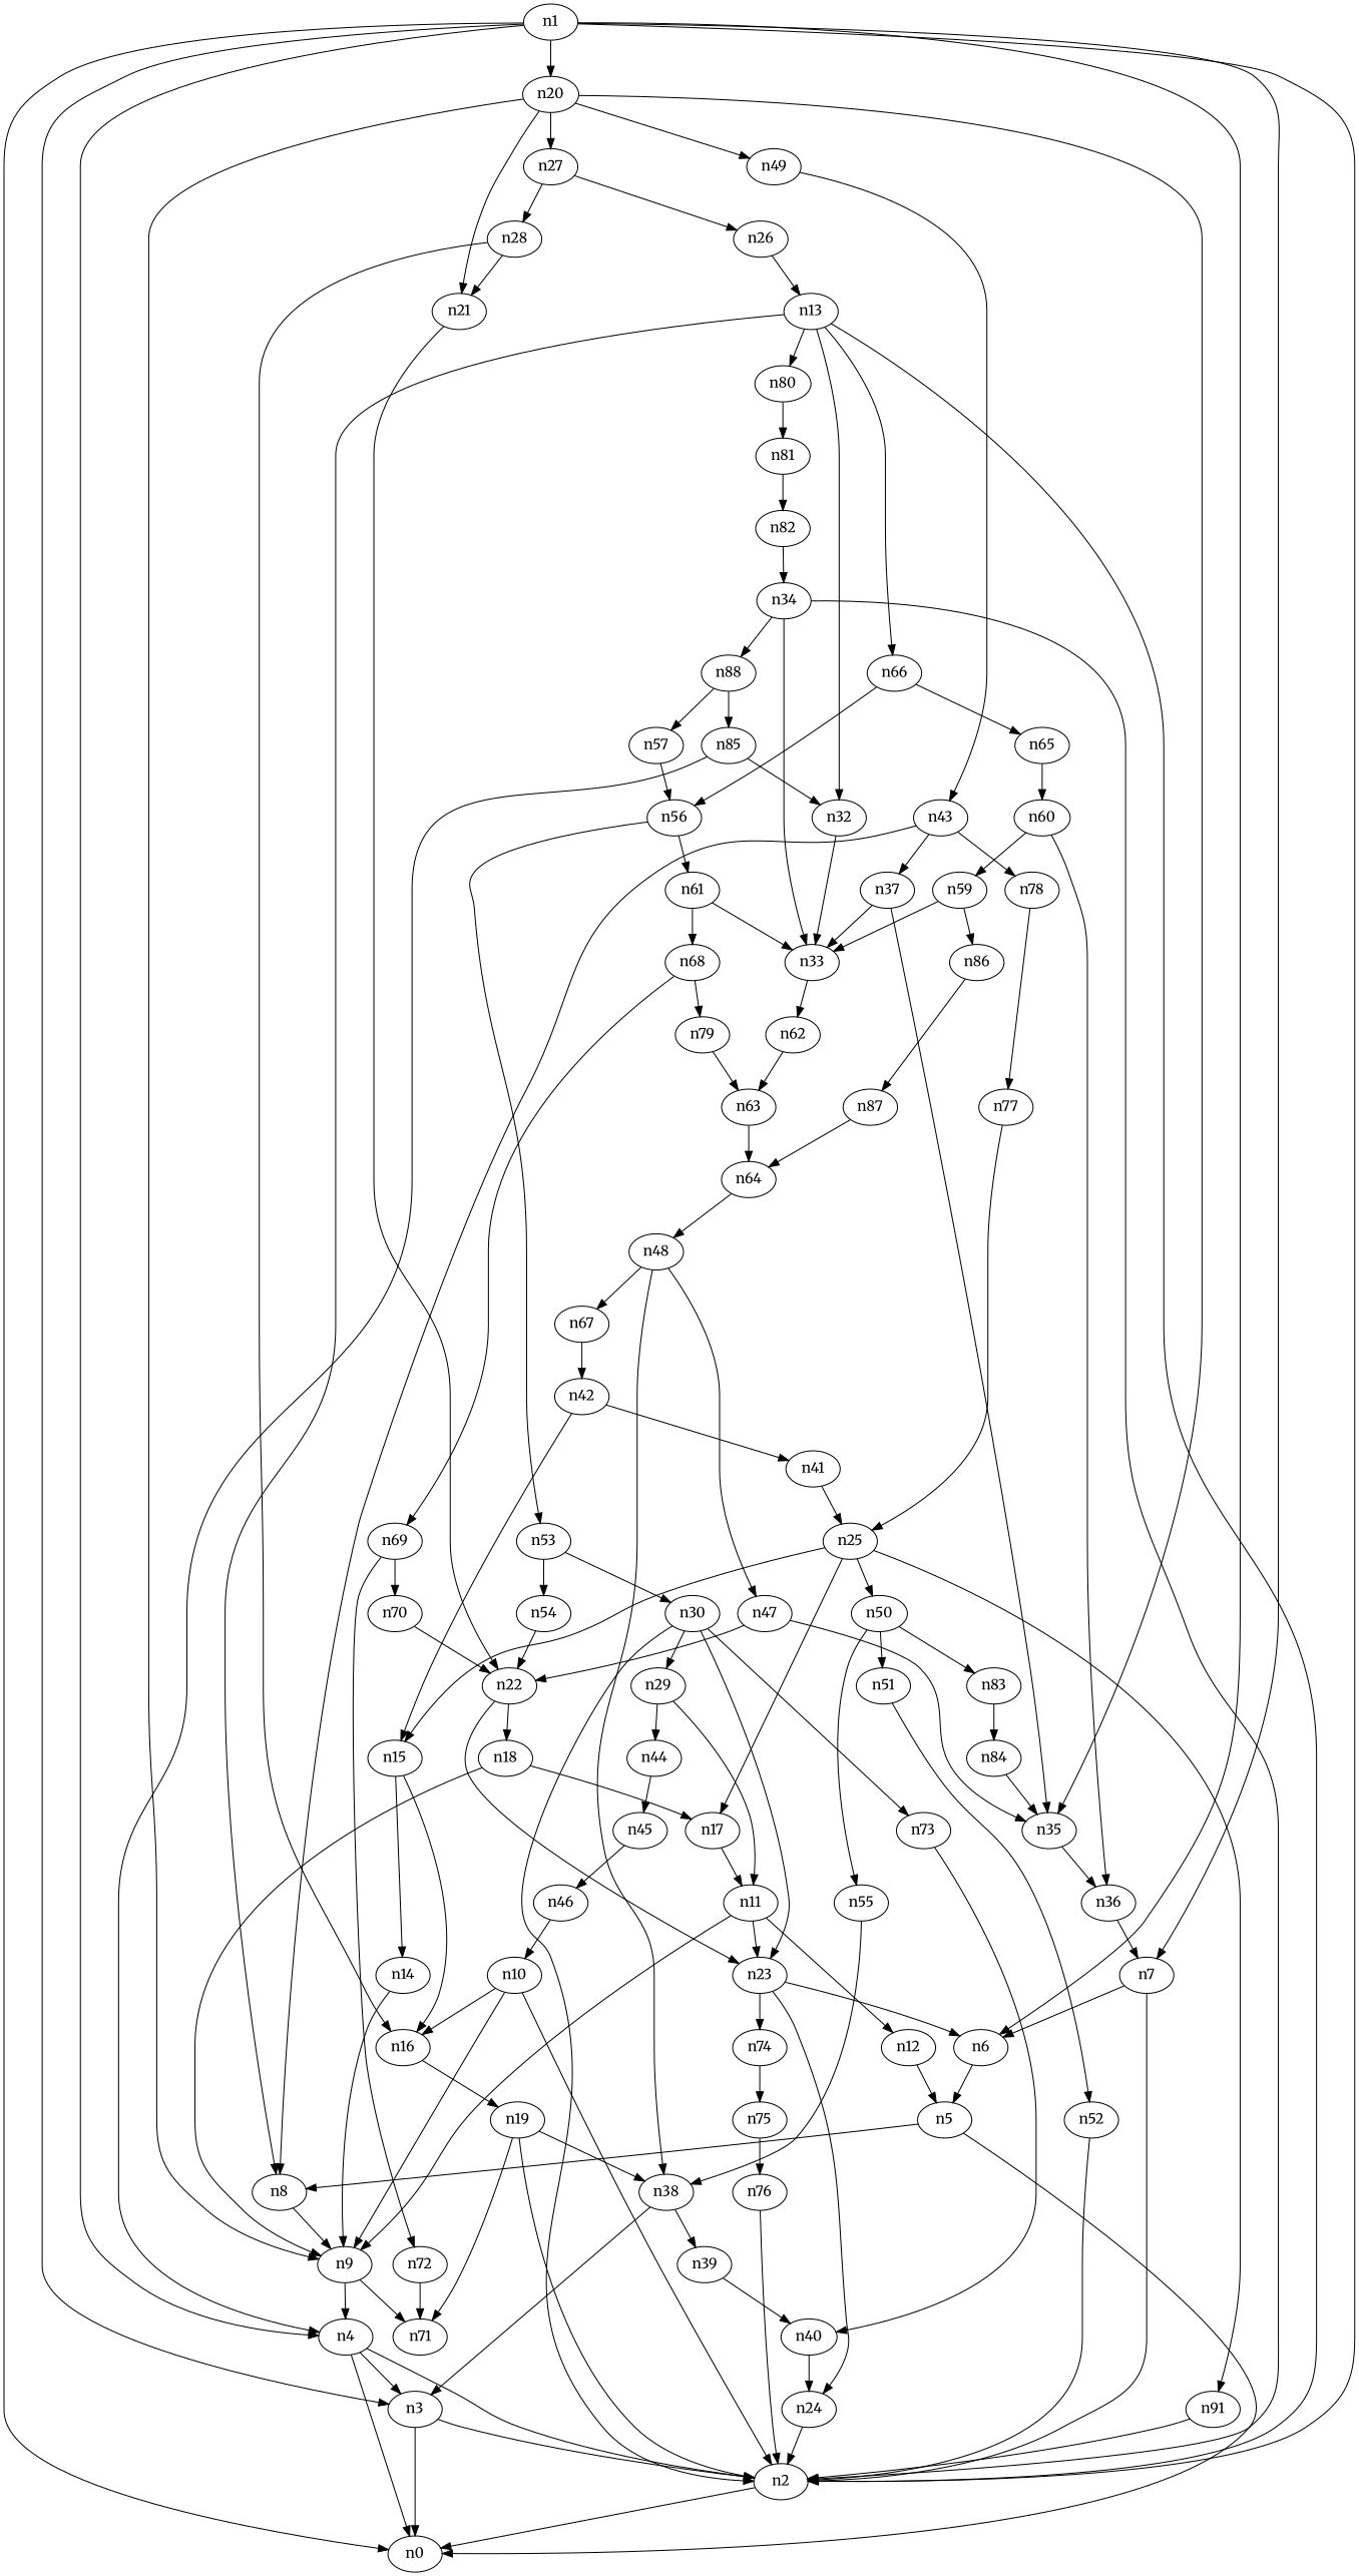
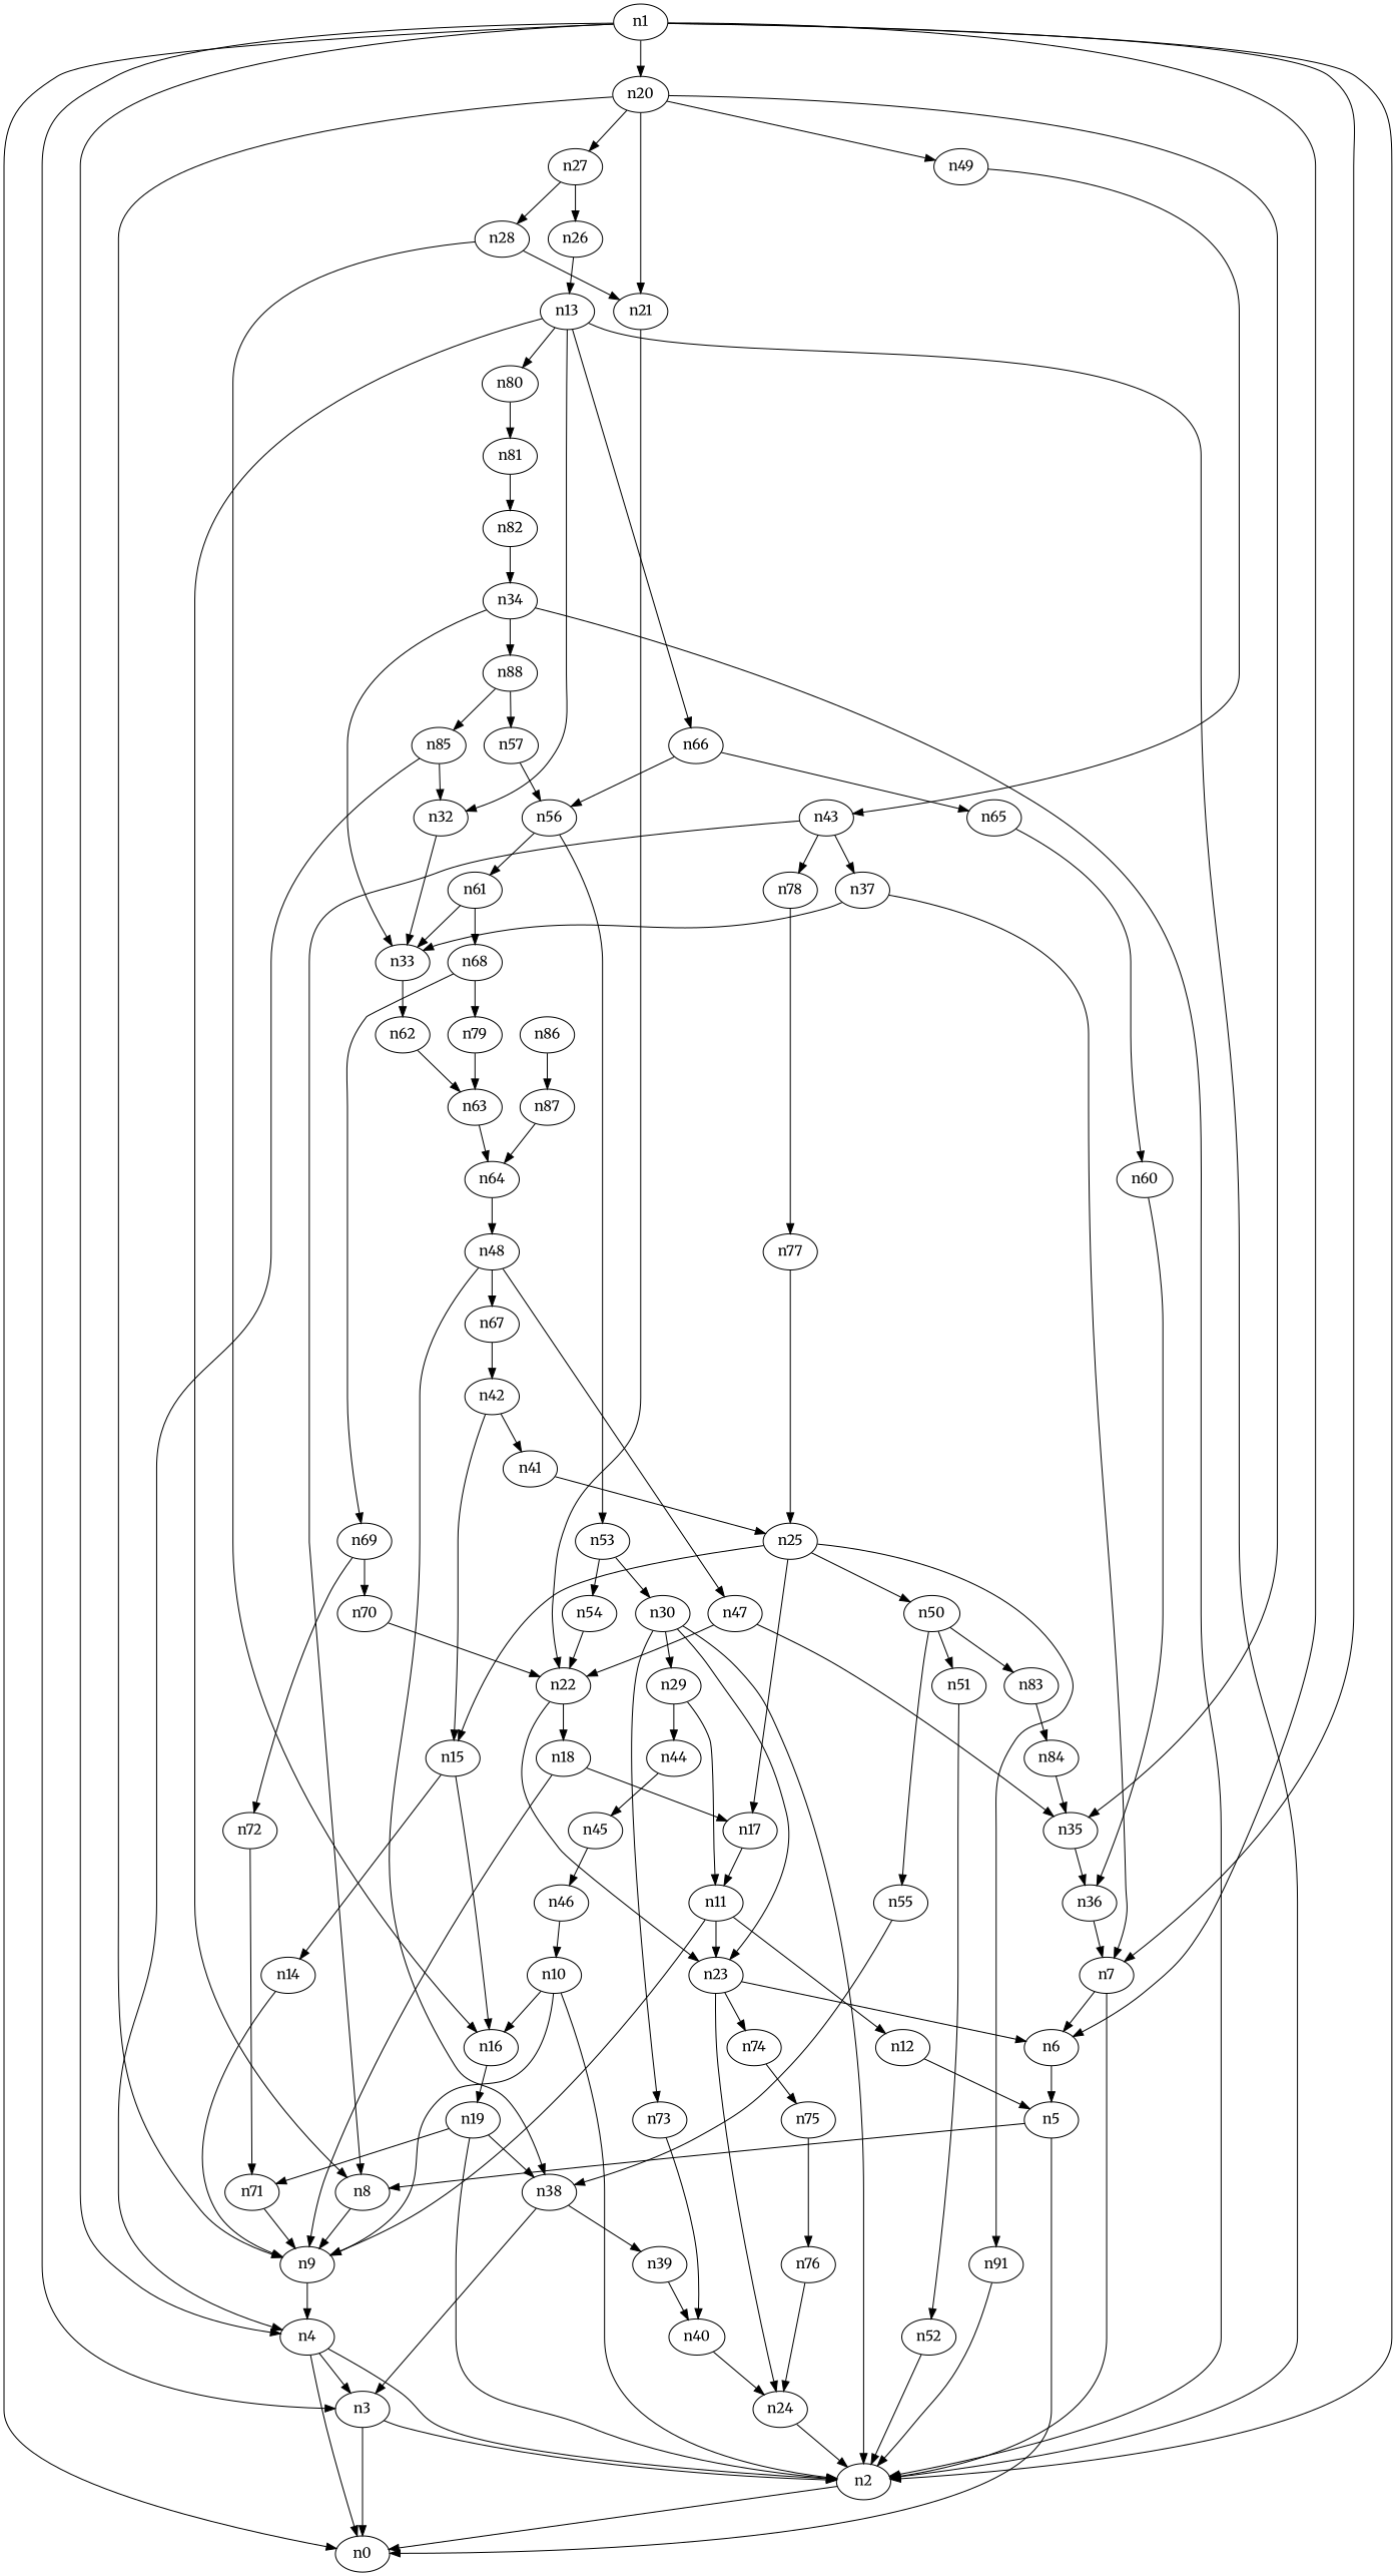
  digraph {
    fontname=Merriweather
    node [fontname=Merriweather]
    edge [fontname=Merriweather]
    n1
    n0
    n2
    n3
    n4
    n6
    n7
    n20
    n5
    n9
    n21
    n27
    n35
    n49
    n8
    n22
    n26
    n28
    n36
    n43
    n10
    n16
    n19
    n38
    n71
    n11
    n12
    n23
    n24
    n74
    n75
    n13
    n32
    n66
    n80
    n33
    n56
    n65
    n81
    n62
    n53
    n61
    n60
    n82
    n14
    n15
    n39
    n17
    n18
    n40
    n37
    n78
    n76
    n25
    n31 [label=n91]
    n50
    n51
    n55
    n83
    n52
    n84
    n29
    n44
    n45
    n46
    n30
    n73
    n63
    n64
    n34
    n58 [label=n88]
    n57
    n85
    n41
    n42
    n77
    n47
    n48
    n67
    n54
    n68
    n69
    n79
-   n59
    n86
    n87
    n70
    n72
    n1 -> n0
    n1 -> n2
    n1 -> n3
    n1 -> n4
    n1 -> n6
    n1 -> n7
    n1 -> n20
    n2 -> n0
    n3 -> n0
    n3 -> n2
    n4 -> n0
    n4 -> n2
    n4 -> n3
    n6 -> n5
    n7 -> n2
    n7 -> n6
    n20 -> n9
    n20 -> n21
    n20 -> n27
    n20 -> n35
    n20 -> n49
    n5 -> n0
    n5 -> n8
    n9 -> n4
    n21 -> n22
    n27 -> n26
    n27 -> n28
    n35 -> n36
    n49 -> n43
    n8 -> n9
    n22 -> n23
    n22 -> n18
    n26 -> n13
    n28 -> n21
    n28 -> n16
    n36 -> n7
    n43 -> n8
    n43 -> n37
    n43 -> n78
    n10 -> n2
    n10 -> n9
    n10 -> n16
    n16 -> n19
    n19 -> n2
    n19 -> n38
    n19 -> n71
    n38 -> n3
    n38 -> n39
-   n9 -> n71
+   n71 -> n9
    n11 -> n9
    n11 -> n12
    n11 -> n23
    n12 -> n5
    n23 -> n6
    n23 -> n24
    n23 -> n74
    n24 -> n2
    n74 -> n75
    n75 -> n76
    n13 -> n2
    n13 -> n8
    n13 -> n32
    n13 -> n66
    n13 -> n80
    n32 -> n33
    n66 -> n56
    n66 -> n65
    n80 -> n81
    n33 -> n62
    n56 -> n53
    n56 -> n61
    n65 -> n60
    n81 -> n82
    n62 -> n63
    n53 -> n30
    n53 -> n54
    n61 -> n33
    n61 -> n68
    n60 -> n36
-   n60 -> n59
    n82 -> n34
    n14 -> n9
    n15 -> n16
    n15 -> n14
    n39 -> n40
    n17 -> n11
    n18 -> n9
    n18 -> n17
    n40 -> n24
-   n37 -> n35
+   n37 -> n7
    n37 -> n33
    n78 -> n77
-   n76 -> n2
+   n76 -> n24
    n25 -> n15
    n25 -> n17
    n25 -> n31
    n25 -> n50
    n31 -> n2
    n50 -> n51
    n50 -> n55
    n50 -> n83
    n51 -> n52
    n55 -> n38
    n83 -> n84
    n52 -> n2
    n84 -> n35
    n29 -> n11
    n29 -> n44
    n44 -> n45
    n45 -> n46
    n46 -> n10
    n30 -> n2
    n30 -> n23
    n30 -> n29
    n30 -> n73
    n73 -> n40
    n63 -> n64
    n64 -> n48
    n34 -> n2
    n34 -> n33
    n34 -> n58
    n58 -> n57
    n58 -> n85
    n57 -> n56
    n85 -> n4
    n85 -> n32
    n41 -> n25
    n42 -> n15
    n42 -> n41
    n77 -> n25
    n47 -> n35
    n47 -> n22
    n48 -> n38
    n48 -> n47
    n48 -> n67
    n67 -> n42
    n54 -> n22
    n68 -> n69
    n68 -> n79
    n69 -> n70
    n69 -> n72
    n79 -> n63
-   n59 -> n33
-   n59 -> n86
    n86 -> n87
    n87 -> n64
    n70 -> n22
    n72 -> n71
  }
